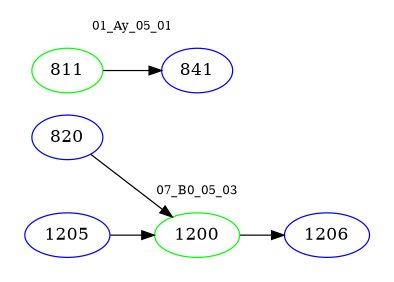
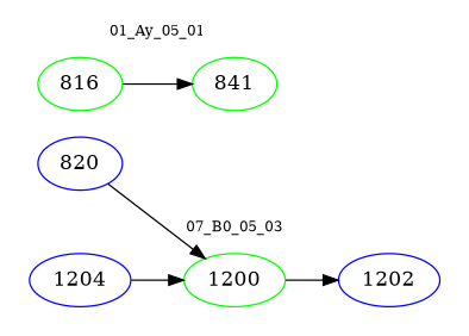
  digraph {
    rankdir=LR
    node [color=blue]
    edge [color=black]
    n1 [label=820]
-   n2 [color=green label=811]
-   n3 [label=841]
-   n4 [label=1205]
+   n2 [color=green label=816]
+   n3 [color=green label=841]
+   n4 [label=1204]
    n5 [color=green label=1200]
-   n6 [label=1206]
+   n6 [label=1202]
    subgraph cluster_1 {
      color=white
      fontsize=10
      label="01_Ay_05_01"
      n1
      n2
      n3
    }
    subgraph cluster_2 {
      color=white
      fontsize=10
      label="07_B0_05_03"
      n4
      n5
      n6
    }
    n1 -> n5
    n2 -> n3
    n4 -> n5
    n5 -> n6
  }
